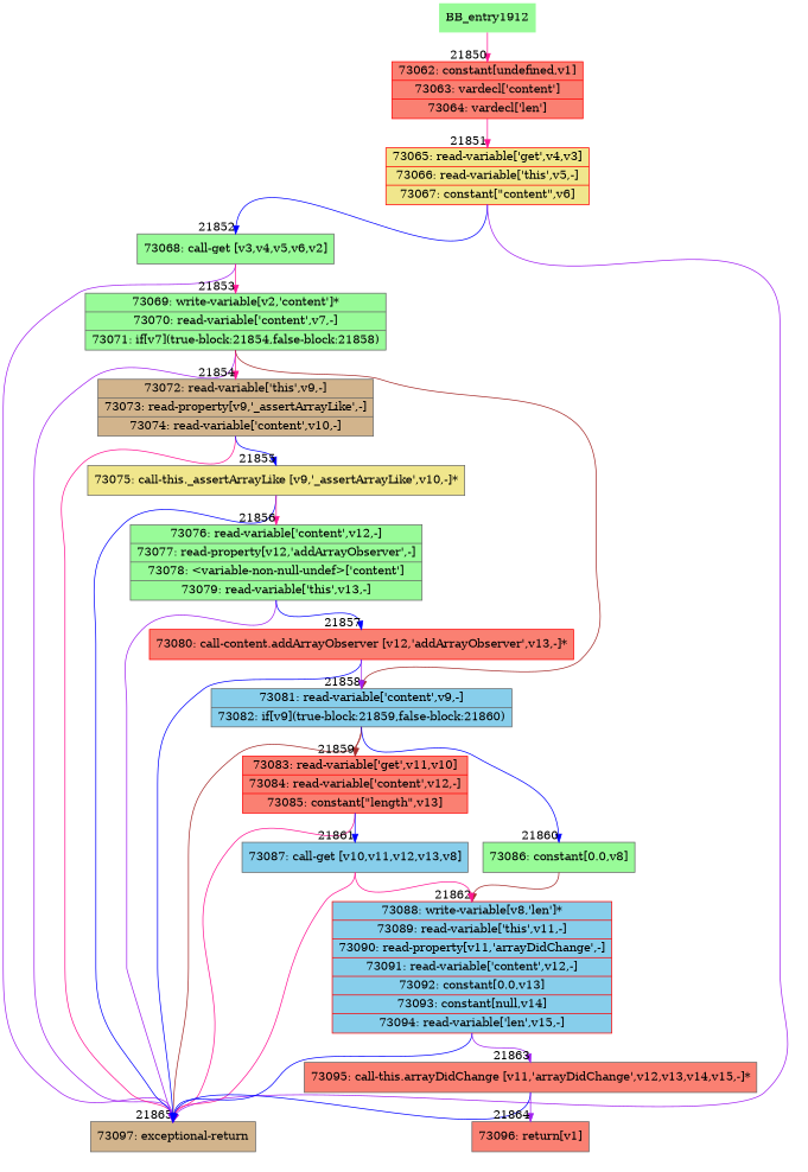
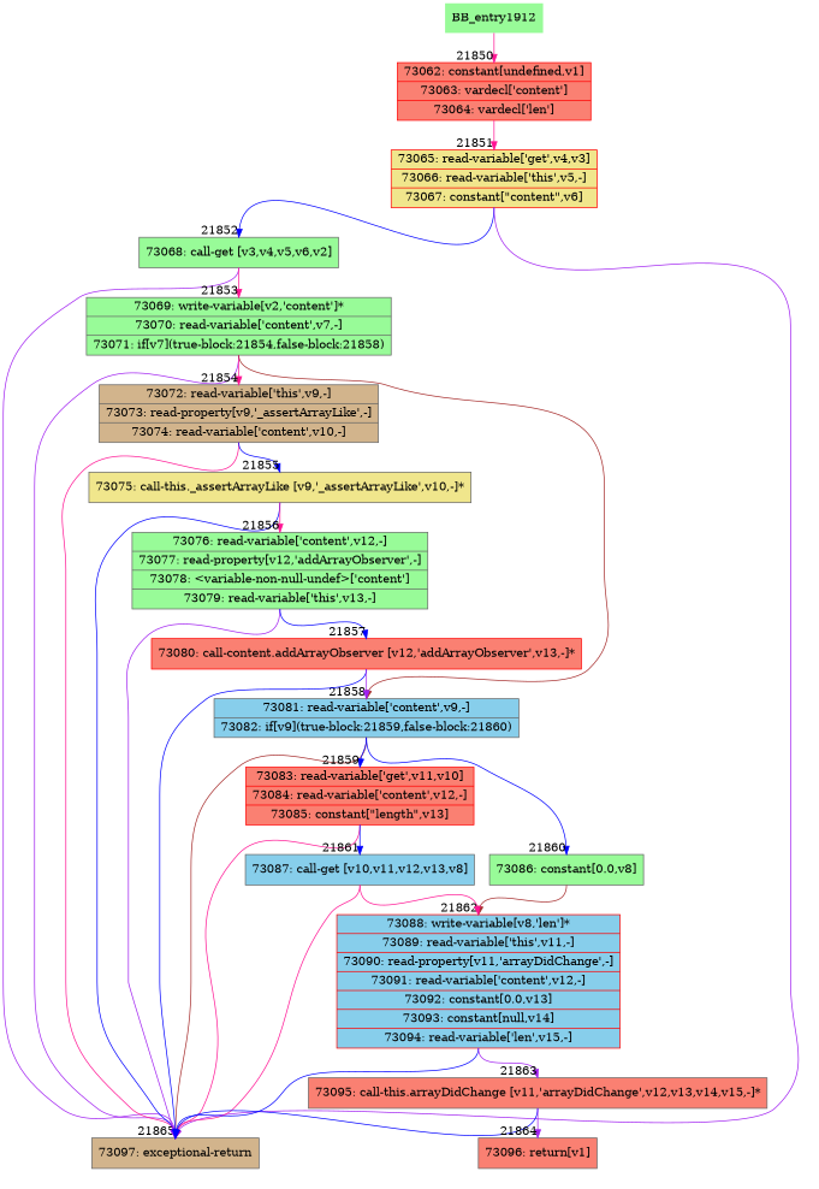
  digraph {
    rankdir=TD
    node [color=gray40 fillcolor=palegreen shape=record style=filled]
    edge [color=blue headport=n tailport=s]
    BB_entry1912 [color=red shape=none]
    n2 [color=red fillcolor=salmon label="{73062: constant[undefined,v1]|73063: vardecl['content']|73064: vardecl['len']}"]
    n3 [color=red fillcolor=khaki label="{73065: read-variable['get',v4,v3]|73066: read-variable['this',v5,-]|73067: constant[\"content\",v6]}"]
    n4 [label="{73068: call-get [v3,v4,v5,v6,v2]}"]
    n5 [fillcolor=tan label="{73097: exceptional-return}"]
    n6 [label="{73069: write-variable[v2,'content']*|73070: read-variable['content',v7,-]|73071: if[v7](true-block:21854,false-block:21858)}"]
    n7 [fillcolor=tan label="{73072: read-variable['this',v9,-]|73073: read-property[v9,'_assertArrayLike',-]|73074: read-variable['content',v10,-]}"]
    n8 [fillcolor=skyblue label="{73081: read-variable['content',v9,-]|73082: if[v9](true-block:21859,false-block:21860)}"]
    n9 [fillcolor=khaki label="{73075: call-this._assertArrayLike [v9,'_assertArrayLike',v10,-]*}"]
    n10 [color=red fillcolor=salmon label="{73083: read-variable['get',v11,v10]|73084: read-variable['content',v12,-]|73085: constant[\"length\",v13]}"]
    n11 [label="{73086: constant[0.0,v8]}"]
    n12 [label="{73076: read-variable['content',v12,-]|73077: read-property[v12,'addArrayObserver',-]|73078: \<variable-non-null-undef\>['content']|73079: read-variable['this',v13,-]}"]
    n13 [fillcolor=skyblue label="{73087: call-get [v10,v11,v12,v13,v8]}"]
    n14 [color=red fillcolor=skyblue label="{73088: write-variable[v8,'len']*|73089: read-variable['this',v11,-]|73090: read-property[v11,'arrayDidChange',-]|73091: read-variable['content',v12,-]|73092: constant[0.0,v13]|73093: constant[null,v14]|73094: read-variable['len',v15,-]}"]
    n15 [color=red fillcolor=salmon label="{73080: call-content.addArrayObserver [v12,'addArrayObserver',v13,-]*}"]
    n16 [fillcolor=salmon label="{73095: call-this.arrayDidChange [v11,'arrayDidChange',v12,v13,v14,v15,-]*}"]
    n17 [fillcolor=salmon label="{73096: return[v1]}"]
    BB_entry1912 -> n2 [color=deeppink headlabel="    21850"]
    n2 -> n3 [color=deeppink headlabel="      21851"]
    n3 -> n4 [headlabel="      21852"]
    n3 -> n5 [color=purple headlabel="      21865"]
    n4 -> n5 [color=purple]
    n4 -> n6 [color=deeppink headlabel="      21853"]
    n6 -> n5 [color=purple]
    n6 -> n7 [color=deeppink headlabel="      21854"]
    n6 -> n8 [color=brown headlabel="      21858"]
    n7 -> n5 [color=deeppink]
    n7 -> n9 [headlabel="      21855"]
    n8 -> n5 [color=brown]
-   n8 -> n10 [color=brown headlabel="      21859"]
+   n8 -> n10 [headlabel="      21859"]
    n8 -> n11 [headlabel="      21860"]
    n9 -> n5
    n9 -> n12 [color=deeppink headlabel="      21856"]
    n10 -> n5 [color=deeppink]
    n10 -> n13 [headlabel="      21861"]
    n11 -> n14 [color=brown headlabel="      21862"]
    n12 -> n5 [color=purple]
    n12 -> n15 [headlabel="      21857"]
    n13 -> n5 [color=deeppink]
    n13 -> n14 [color=deeppink]
    n14 -> n5
    n14 -> n16 [color=purple headlabel="      21863"]
    n15 -> n5
    n15 -> n8 [color=purple]
    n16 -> n5
    n16 -> n17 [color=purple headlabel="      21864"]
  }
